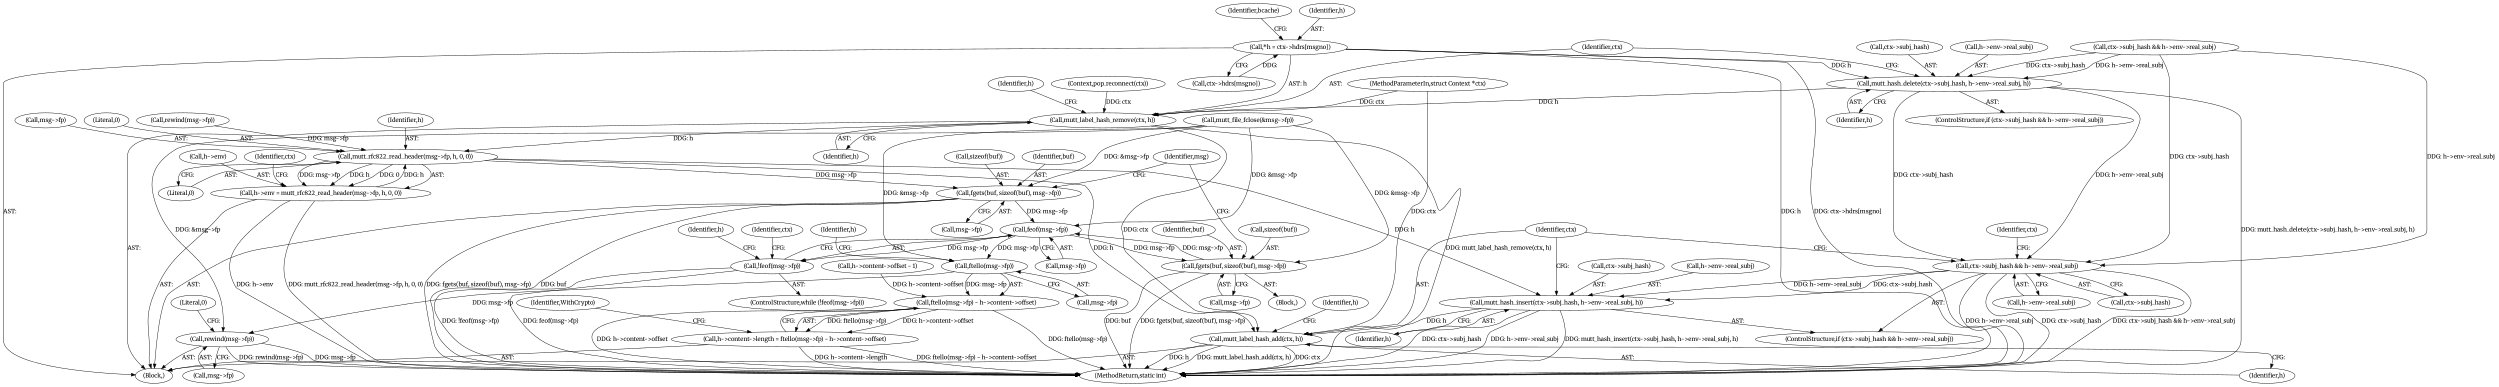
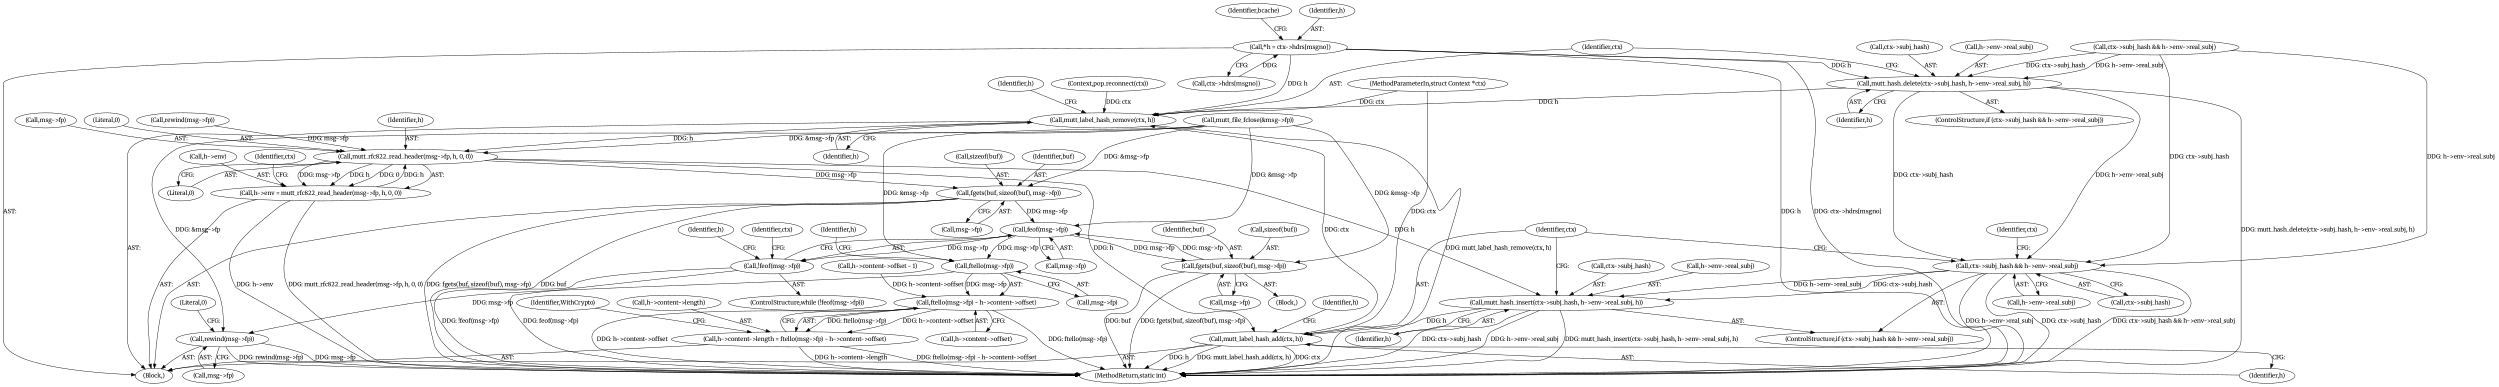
  digraph {
    fontname=Merriweather
    node [fontname=Merriweather]
    edge [fontname=Merriweather]
    n1 [label="(Call,*h = ctx->hdrs[msgno])"]
    n2 [label="(Call,mutt_hash_delete(ctx->subj_hash, h->env->real_subj, h))"]
    n3 [label="(Call,mutt_label_hash_remove(ctx, h))"]
    n4 [label="(Call,ctx->hdrs[msgno])"]
    n5 [label="(MethodReturn,static int)"]
    n6 [label="(Block,)"]
    n7 [label="(Call,ctx->subj_hash && h->env->real_subj)"]
    n8 [label="(Identifier,h)"]
    n9 [label="(ControlStructure,if (ctx->subj_hash && h->env->real_subj))"]
    n10 [label="(Call,mutt_rfc822_read_header(msg->fp, h, 0, 0))"]
    n11 [label="(Call,mutt_label_hash_add(ctx, h))"]
    n12 [label="(Identifier,h)"]
    n13 [label="(Call,mutt_hash_insert(ctx->subj_hash, h->env->real_subj, h))"]
    n14 [label="(ControlStructure,if (ctx->subj_hash && h->env->real_subj))"]
    n15 [label="(Call,h->env->real_subj)"]
    n16 [label="(Call,ctx->subj_hash)"]
    n17 [label="(Call,h->env = mutt_rfc822_read_header(msg->fp, h, 0, 0))"]
    n18 [label="(Call,fgets(buf, sizeof(buf), msg->fp))"]
    n19 [label="(Literal,0)"]
    n20 [label="(Identifier,h)"]
    n21 [label="(Identifier,h)"]
    n22 [label="(Call,feof(msg->fp))"]
    n23 [label="(Call,msg->fp)"]
    n24 [label="(Call,!feof(msg->fp))"]
    n25 [label="(Call,fgets(buf, sizeof(buf), msg->fp))"]
    n26 [label="(Call,ftello(msg->fp))"]
    n27 [label="(Call,msg->fp)"]
    n28 [label="(ControlStructure,while (!feof(msg->fp)))"]
    n29 [label="(Call,msg->fp)"]
    n30 [label="(Block,)"]
    n31 [label="(Call,ftello(msg->fp) - h->content->offset)"]
    n32 [label="(Call,rewind(msg->fp))"]
    n33 [label="(Call,msg->fp)"]
    n34 [label="(Call,h->content->length = ftello(msg->fp) - h->content->offset)"]
+   n35 [label="(Call,h->content->offset)"]
    n36 [label="(Call,msg->fp)"]
    n37 [label="(Call,h->content->offset - 1)"]
    n38 [label="(Context,pop_reconnect(ctx))"]
    n39 [label="(Identifier,h)"]
    n40 [label="(Call,ctx->subj_hash)"]
    n41 [label="(Literal,0)"]
    n42 [label="(Identifier,h)"]
    n43 [label="(MethodParameterIn,struct Context *ctx)"]
    n44 [label="(Call,sizeof(buf))"]
-   n45 [label="(Identifier,msg)"]
    n46 [label="(Call,rewind(msg->fp))"]
    n47 [label="(Call,h->env)"]
    n48 [label="(Call,ctx->subj_hash)"]
    n49 [label="(Identifier,WithCrypto)"]
    n50 [label="(Identifier,ctx)"]
    n51 [label="(Call,sizeof(buf))"]
    n52 [label="(Identifier,ctx)"]
    n53 [label="(Identifier,buf)"]
    n54 [label="(Identifier,bcache)"]
    n55 [label="(Identifier,h)"]
    n56 [label="(Literal,0)"]
    n57 [label="(Identifier,ctx)"]
    n58 [label="(Call,mutt_file_fclose(&msg->fp))"]
    n59 [label="(Call,ctx->subj_hash && h->env->real_subj)"]
    n60 [label="(Identifier,h)"]
    n61 [label="(Identifier,ctx)"]
    n62 [label="(Identifier,h)"]
    n63 [label="(Call,msg->fp)"]
    n64 [label="(Identifier,h)"]
    n65 [label="(Identifier,buf)"]
+   n66 [label="(Call,h->content->length)"]
    n67 [label="(Call,h->env->real_subj)"]
    n68 [label="(Identifier,ctx)"]
    n69 [label="(Call,h->env->real_subj)"]
    n1 -> n2 [label="DDG: h"]
-   n1 -> n3 [label="AST: h"]
+   n1 -> n3 [label="DDG: h"]
    n1 -> n4 [label="CFG: "]
    n1 -> n5 [label="DDG: ctx->hdrs[msgno]"]
    n1 -> n5 [label="DDG: h"]
    n1 -> n6 [label="AST: "]
    n2 -> n3 [label="DDG: h"]
    n2 -> n5 [label="DDG: mutt_hash_delete(ctx->subj_hash, h->env->real_subj, h)"]
    n2 -> n7 [label="DDG: ctx->subj_hash"]
    n2 -> n7 [label="DDG: h->env->real_subj"]
    n2 -> n8 [label="CFG: "]
    n2 -> n9 [label="AST: "]
    n3 -> n5 [label="DDG: mutt_label_hash_remove(ctx, h)"]
    n3 -> n6 [label="AST: "]
    n3 -> n10 [label="DDG: h"]
-   n3 -> n11 [label="DDG: ctx"]
+   n11 -> n3 [label="DDG: ctx"]
    n3 -> n12 [label="CFG: "]
    n4 -> n1 [label="DDG: "]
    n7 -> n5 [label="DDG: ctx->subj_hash && h->env->real_subj"]
    n7 -> n5 [label="DDG: h->env->real_subj"]
    n7 -> n5 [label="DDG: ctx->subj_hash"]
    n7 -> n13 [label="DDG: ctx->subj_hash"]
    n7 -> n13 [label="DDG: h->env->real_subj"]
    n7 -> n14 [label="AST: "]
    n7 -> n15 [label="CFG: "]
    n7 -> n16 [label="CFG: "]
    n8 -> n2 [label="AST: "]
    n10 -> n11 [label="DDG: h"]
    n10 -> n13 [label="DDG: h"]
    n10 -> n17 [label="AST: "]
    n10 -> n17 [label="DDG: msg->fp"]
    n10 -> n17 [label="DDG: h"]
    n10 -> n17 [label="DDG: 0"]
    n10 -> n18 [label="DDG: msg->fp"]
    n10 -> n19 [label="CFG: "]
    n11 -> n5 [label="DDG: ctx"]
    n11 -> n5 [label="DDG: h"]
    n11 -> n5 [label="DDG: mutt_label_hash_add(ctx, h)"]
    n11 -> n6 [label="AST: "]
    n11 -> n20 [label="CFG: "]
    n12 -> n3 [label="AST: "]
    n13 -> n5 [label="DDG: mutt_hash_insert(ctx->subj_hash, h->env->real_subj, h)"]
    n13 -> n5 [label="DDG: ctx->subj_hash"]
    n13 -> n5 [label="DDG: h->env->real_subj"]
    n13 -> n11 [label="DDG: h"]
    n13 -> n14 [label="AST: "]
    n13 -> n21 [label="CFG: "]
    n15 -> n7 [label="AST: "]
    n16 -> n7 [label="AST: "]
    n17 -> n5 [label="DDG: h->env"]
    n17 -> n5 [label="DDG: mutt_rfc822_read_header(msg->fp, h, 0, 0)"]
    n17 -> n6 [label="AST: "]
    n17 -> n10 [label="DDG: h"]
    n18 -> n5 [label="DDG: buf"]
    n18 -> n5 [label="DDG: fgets(buf, sizeof(buf), msg->fp)"]
    n18 -> n6 [label="AST: "]
    n18 -> n22 [label="DDG: msg->fp"]
    n18 -> n23 [label="CFG: "]
    n19 -> n10 [label="AST: "]
    n20 -> n11 [label="AST: "]
    n21 -> n13 [label="AST: "]
    n22 -> n24 [label="AST: "]
    n22 -> n24 [label="DDG: msg->fp"]
    n22 -> n25 [label="DDG: msg->fp"]
    n22 -> n26 [label="DDG: msg->fp"]
    n22 -> n27 [label="CFG: "]
    n23 -> n18 [label="AST: "]
    n24 -> n5 [label="DDG: !feof(msg->fp)"]
    n24 -> n5 [label="DDG: feof(msg->fp)"]
    n24 -> n22 [label="CFG: "]
    n24 -> n28 [label="AST: "]
    n25 -> n5 [label="DDG: buf"]
    n25 -> n5 [label="DDG: fgets(buf, sizeof(buf), msg->fp)"]
    n25 -> n22 [label="DDG: msg->fp"]
    n25 -> n29 [label="CFG: "]
    n25 -> n30 [label="AST: "]
    n26 -> n31 [label="AST: "]
    n26 -> n31 [label="DDG: msg->fp"]
    n26 -> n32 [label="DDG: msg->fp"]
    n26 -> n33 [label="CFG: "]
    n27 -> n22 [label="AST: "]
    n29 -> n25 [label="AST: "]
    n31 -> n5 [label="DDG: ftello(msg->fp)"]
    n31 -> n5 [label="DDG: h->content->offset"]
    n31 -> n34 [label="AST: "]
    n31 -> n34 [label="DDG: ftello(msg->fp)"]
    n31 -> n34 [label="DDG: h->content->offset"]
+   n31 -> n35 [label="CFG: "]
    n32 -> n5 [label="DDG: msg->fp"]
    n32 -> n5 [label="DDG: rewind(msg->fp)"]
    n32 -> n6 [label="AST: "]
    n32 -> n36 [label="CFG: "]
    n33 -> n26 [label="AST: "]
    n34 -> n5 [label="DDG: h->content->length"]
    n34 -> n5 [label="DDG: ftello(msg->fp) - h->content->offset"]
    n34 -> n6 [label="AST: "]
    n34 -> n31 [label="CFG: "]
+   n35 -> n31 [label="AST: "]
    n36 -> n32 [label="AST: "]
    n37 -> n31 [label="DDG: h->content->offset"]
    n38 -> n3 [label="DDG: ctx"]
    n39 -> n11 [label="CFG: "]
    n40 -> n2 [label="AST: "]
    n41 -> n10 [label="AST: "]
    n42 -> n3 [label="CFG: "]
    n43 -> n3 [label="DDG: ctx"]
    n43 -> n11 [label="DDG: ctx"]
    n44 -> n25 [label="AST: "]
-   n45 -> n18 [label="CFG: "]
-   n45 -> n25 [label="CFG: "]
    n46 -> n10 [label="DDG: msg->fp"]
    n47 -> n17 [label="AST: "]
    n48 -> n13 [label="AST: "]
    n49 -> n34 [label="CFG: "]
    n50 -> n7 [label="CFG: "]
    n50 -> n11 [label="AST: "]
    n50 -> n13 [label="CFG: "]
    n51 -> n18 [label="AST: "]
    n52 -> n24 [label="CFG: "]
    n53 -> n18 [label="AST: "]
    n54 -> n1 [label="CFG: "]
    n55 -> n26 [label="CFG: "]
    n56 -> n32 [label="CFG: "]
    n57 -> n7 [label="CFG: "]
+   n58 -> n10 [label="DDG: &msg->fp"]
    n58 -> n18 [label="DDG: &msg->fp"]
    n58 -> n22 [label="DDG: &msg->fp"]
    n58 -> n25 [label="DDG: &msg->fp"]
    n58 -> n26 [label="DDG: &msg->fp"]
    n58 -> n32 [label="DDG: &msg->fp"]
    n59 -> n2 [label="DDG: ctx->subj_hash"]
    n59 -> n2 [label="DDG: h->env->real_subj"]
    n59 -> n7 [label="DDG: ctx->subj_hash"]
    n59 -> n7 [label="DDG: h->env->real_subj"]
    n60 -> n10 [label="AST: "]
    n61 -> n2 [label="CFG: "]
    n61 -> n3 [label="AST: "]
    n62 -> n1 [label="AST: "]
    n63 -> n10 [label="AST: "]
    n64 -> n24 [label="CFG: "]
    n65 -> n25 [label="AST: "]
+   n66 -> n34 [label="AST: "]
    n67 -> n13 [label="AST: "]
    n68 -> n17 [label="CFG: "]
    n69 -> n2 [label="AST: "]
  }
